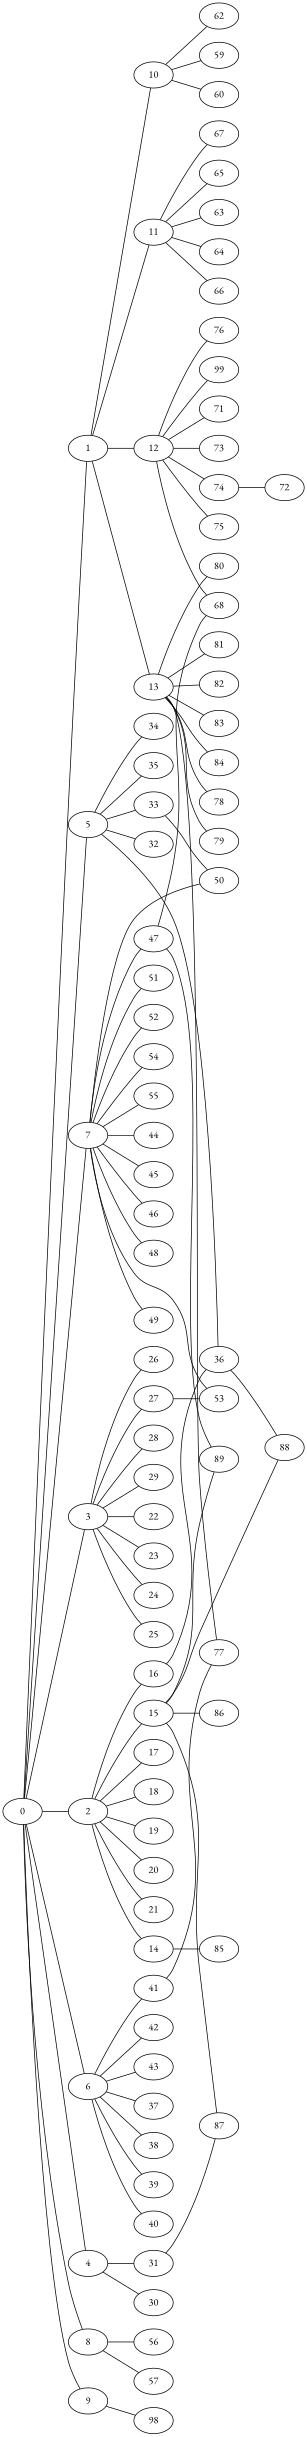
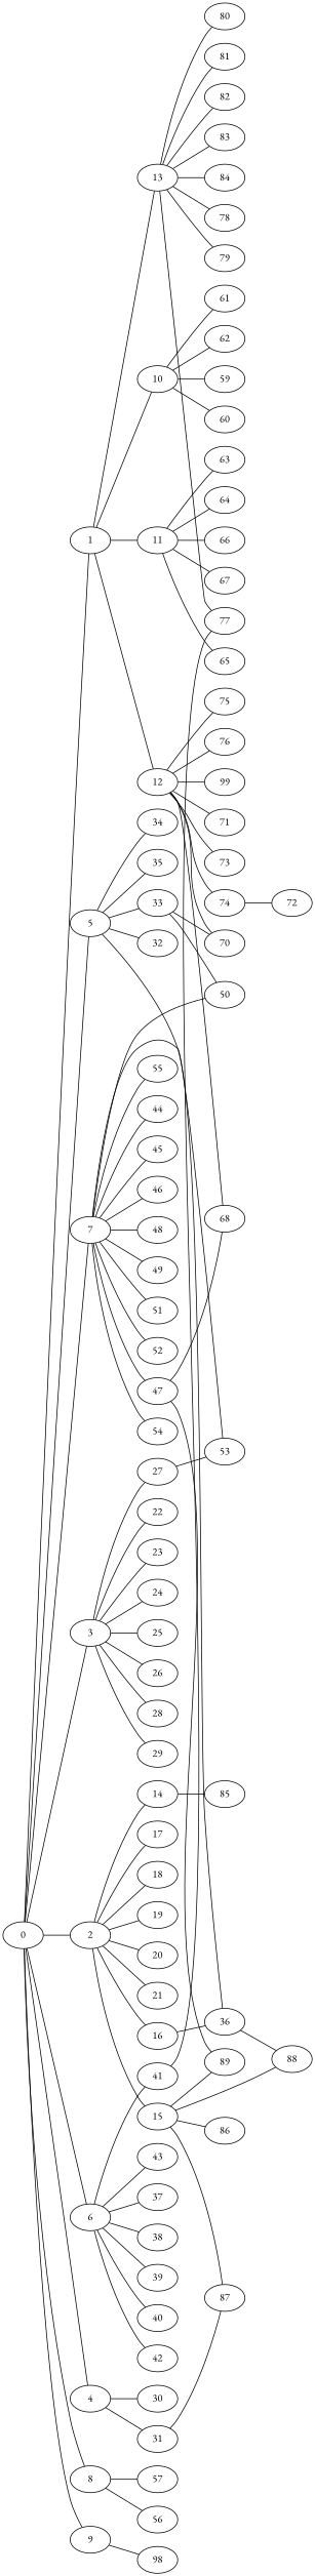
  graph {
    fontname="EB Garamond"
    rankdir=LR
    node [fontname="EB Garamond"]
    edge [fontname="EB Garamond"]
    0
    1
    2
    3
    4
    5
    6
    7
    8
    9
    10
    11
    12
    13
    14
    15
    16
    17
    18
    19
    20
    21
    22
    23
    24
    25
    26
    27
    28
    29
    30
    31
    32
    34
    35
    36
    33
    37
    38
    39
    40
    41
    42
    43
    44
    45
    46
    47
    48
    49
    50
    51
    52
    53
    54
    55
    56
    57
    n59 [label=98]
    59
    60
+   61
    62
    64
    66
    67
    65
    63
    68
    n70 [label=99]
+   70
    71
    73
    74
    75
    76
    77
    78
    79
    80
    81
    82
    83
    84
    85
    88
    89
    86
    87
    72
    0 -- 1
    0 -- 2
    0 -- 3
    0 -- 4
    0 -- 5
    0 -- 6
    0 -- 7
    0 -- 8
    0 -- 9
    1 -- 10
    1 -- 11
    1 -- 12
    1 -- 13
    2 -- 14
    2 -- 15
    2 -- 16
    2 -- 17
    2 -- 18
    2 -- 19
    2 -- 20
    2 -- 21
    3 -- 22
    3 -- 23
    3 -- 24
    3 -- 25
    3 -- 26
    3 -- 27
    3 -- 28
    3 -- 29
    4 -- 30
    4 -- 31
    5 -- 32
    5 -- 34
    5 -- 35
    5 -- 36
    5 -- 33
    6 -- 37
    6 -- 38
    6 -- 39
    6 -- 40
    6 -- 41
    6 -- 42
    6 -- 43
    7 -- 44
    7 -- 45
    7 -- 46
    7 -- 47
    7 -- 48
    7 -- 49
    7 -- 50
    7 -- 51
    7 -- 52
    7 -- 53
    7 -- 54
    7 -- 55
    8 -- 56
    8 -- 57
    9 -- n59
    10 -- 59
    10 -- 60
+   10 -- 61
    10 -- 62
    11 -- 64
    11 -- 66
    11 -- 67
    11 -- 65
    11 -- 63
    12 -- 68
    12 -- n70
+   12 -- 70
    12 -- 71
    12 -- 73
    12 -- 74
    12 -- 75
    12 -- 76
    13 -- 77
    13 -- 78
    13 -- 79
    13 -- 80
    13 -- 81
    13 -- 82
    13 -- 83
    13 -- 84
    14 -- 85
    15 -- 88
    15 -- 89
    15 -- 86
    15 -- 87
    16 -- 36
    27 -- 53
    31 -- 87
    36 -- 88
    33 -- 50
+   33 -- 70
    41 -- 77
    47 -- 68
    47 -- 89
    74 -- 72
  }
